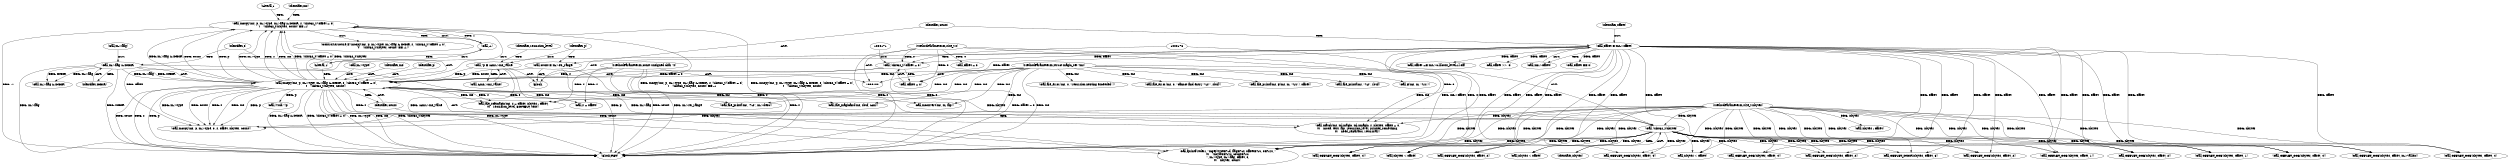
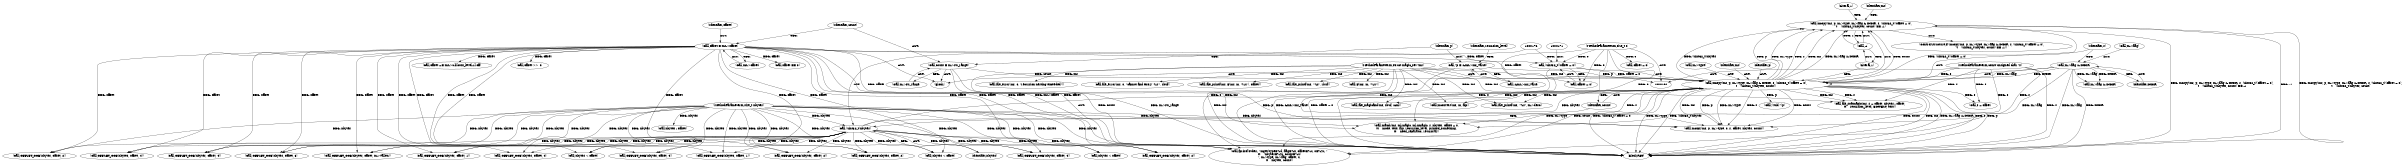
  digraph {
    n1 [label="(Call,mcopy(ms, p, m->type, m->flag & INDIR, s, (uint32_t)(offset + o),\n\t    (uint32_t)nbytes, count) == -1)"]
    n2 [label="(Call,-1)"]
    n3 [label="(ControlStructure,if (mcopy(ms, p, m->type, m->flag & INDIR, s, (uint32_t)(offset + o),\n\t    (uint32_t)nbytes, count) == -1))"]
    n4 [label="(Block,RET)"]
    n5 [label="(Literal,1)"]
    n6 [label="(Call,mcopy(ms, p, m->type, m->flag & INDIR, s, (uint32_t)(offset + o),\n\t    (uint32_t)nbytes, count))"]
    n7 [label="(Call,(void *)p)"]
    n8 [label="(Call,file_softmagic(ms, s + offset, nbytes - offset,\n\t\t    recursion_level, BINTEST, text))"]
    n9 [label="(Call,fprintf(stderr, \"mget(type=%d, flag=%x, offset=%u, o=%zu, \"\n\t\t    \"nbytes=%zu, count=%u)\n\", m->type, m->flag, offset, o,\n\t\t    nbytes, count))"]
    n10 [label="(Call,match(ms, ml.magic, ml.nmagic, s, nbytes, offset + o,\n\t\t    mode, text, flip, recursion_level, printed_something,\n\t\t    need_separator, returnval))"]
    n11 [label="(Call,file_printf(ms, \"%s\", m->desc))"]
    n12 [label="(Call,mcopy(ms, p, m->type, 0, s, offset, nbytes, count))"]
    n13 [label="(Identifier,count)"]
    n14 [label="(Call,file_magicfind(ms, sbuf, &ml))"]
    n15 [label="(Call,s + offset)"]
    n16 [label="(Call,mconvert(ms, m, flip))"]
    n17 [label="(Call,(uint32_t)nbytes)"]
    n18 [label="(MethodParameterIn,struct magic_set *ms)"]
    n19 [label="(Call,file_error(ms, 0, \"recursion nesting exceeded\"))"]
    n20 [label="(Call,file_error(ms, 0, \"cannot find entry `%s'\", sbuf))"]
    n21 [label="(Call,file_printf(ms, F(ms, m, \"%u\"), offset))"]
    n22 [label="(Call,file_printf(ms, \"%s\", rbuf))"]
    n23 [label="(Call,F(ms, m, \"%u\"))"]
    1000102
    n25 [label="(Call,*p = &ms->ms_value)"]
    n26 [label="(Block,)"]
    n27 [label="(Call,&ms->ms_value)"]
    n28 [label="(Call,m->flag & INDIR)"]
    n29 [label="(Call,m->flag & INDIR)"]
    n30 [label="(Identifier,INDIR)"]
    n31 [label="(MethodParameterIn,const unsigned char *s)"]
    n32 [label="(Call,(uint32_t)(offset + o))"]
    n33 [label="(Call,offset + o)"]
    n34 [label="(Call,offset = ms->offset)"]
    n35 [label="(Call,OFFSET_OOB(nbytes, offset, 2))"]
    n36 [label="(Call,OFFSET_OOB(nbytes, offset, 2))"]
    n37 [label="(Call,offset += ms->c.li[cont_level-1].off)"]
    n38 [label="(Call,OFFSET_OOB(nbytes, offset, 4))"]
    n39 [label="(Call,OFFSET_OOB(nbytes, offset, 2))"]
    n40 [label="(Call,OFFSET_OOB(nbytes, offset, 4))"]
    n41 [label="(Call,offset >>  0)"]
-   n42 [label="(Call,OFFSET_INDIR(nbytes, offset, 8))"]
+   n42 [label="(Call,OFFSET_OOB(nbytes, offset, 8))"]
    n43 [label="(Call,OFFSET_OOB(nbytes, offset, 1))"]
    n44 [label="(Call,OFFSET_OOB(nbytes, offset, 4))"]
    n45 [label="(Call,OFFSET_OOB(nbytes, offset, m->vallen))"]
    n46 [label="(Call,OFFSET_OOB(nbytes, offset, 4))"]
    n47 [label="(Call,nbytes < offset)"]
    n48 [label="(Call,OFFSET_OOB(nbytes, offset, 4))"]
    n49 [label="(Call,OFFSET_OOB(nbytes, offset, 1))"]
    n50 [label="(Call,ms->offset)"]
    n51 [label="(Call,nbytes < offset)"]
    n52 [label="(Call,offset == 0)"]
    n53 [label="(Call,OFFSET_OOB(nbytes, offset, 2))"]
    n54 [label="(MethodParameterIn,size_t o)"]
    n55 [label="(Call,offset + o)"]
    n56 [label="(Call,nbytes < offset)"]
    n57 [label="(Identifier,nbytes)"]
    n58 [label="(MethodParameterIn,size_t nbytes)"]
    n59 [label="(Call,nbytes - offset)"]
    n60 [label="(Call,count = m->str_range)"]
+   n61 [label="(Call,m->str_range)"]
    n62 [label="(Call,m->type)"]
    n63 [label="(Identifier,p)"]
    n64 [label="(Call,m->flag)"]
    n65 [label="(Identifier,ms)"]
    n66 [label="(Identifier,p)"]
    n67 [label="(Literal,1)"]
    n68 [label="(Identifier,recursion_level)"]
    n69 [label="(Identifier,ms)"]
    n70 [label="(Identifier,count)"]
    n71 [label="(Identifier,offset)"]
    n72 [label="(Identifier,s)"]
    1000171
    1000176
    n1 -> n2 [label="CFG: "]
    n1 -> n3 [label="AST: "]
    n1 -> n4 [label="DDG: mcopy(ms, p, m->type, m->flag & INDIR, s, (uint32_t)(offset + o),\n\t    (uint32_t)nbytes, count) == -1"]
    n1 -> n4 [label="DDG: -1"]
    n1 -> n4 [label="DDG: mcopy(ms, p, m->type, m->flag & INDIR, s, (uint32_t)(offset + o),\n\t    (uint32_t)nbytes, count)"]
    n2 -> n1 [label="AST: "]
    n2 -> n1 [label="DDG: 1"]
    n2 -> n5 [label="CFG: "]
    n5 -> n2 [label="AST: "]
    n5 -> n6 [label="CFG: "]
    n6 -> n1 [label="AST: "]
    n6 -> n1 [label="DDG: count"]
    n6 -> n1 [label="DDG: (uint32_t)(offset + o)"]
    n6 -> n1 [label="DDG: (uint32_t)nbytes"]
    n6 -> n1 [label="DDG: p"]
    n6 -> n1 [label="DDG: m->type"]
    n6 -> n1 [label="DDG: s"]
    n6 -> n1 [label="DDG: ms"]
    n6 -> n1 [label="DDG: m->flag & INDIR"]
    n6 -> n4 [label="DDG: count"]
    n6 -> n4 [label="DDG: ms"]
    n6 -> n4 [label="DDG: m->flag & INDIR"]
    n6 -> n4 [label="DDG: s"]
    n6 -> n4 [label="DDG: p"]
    n6 -> n4 [label="DDG: (uint32_t)(offset + o)"]
    n6 -> n4 [label="DDG: m->type"]
    n6 -> n4 [label="DDG: (uint32_t)nbytes"]
    n6 -> n7 [label="DDG: p"]
    n6 -> n8 [label="DDG: ms"]
    n6 -> n8 [label="DDG: s"]
    n6 -> n9 [label="DDG: m->type"]
    n6 -> n9 [label="DDG: count"]
    n6 -> n10 [label="DDG: s"]
    n6 -> n11 [label="DDG: ms"]
    n6 -> n12 [label="DDG: ms"]
    n6 -> n12 [label="DDG: p"]
    n6 -> n12 [label="DDG: m->type"]
    n6 -> n12 [label="DDG: s"]
    n6 -> n12 [label="DDG: count"]
    n6 -> n13 [label="CFG: "]
    n6 -> n14 [label="DDG: ms"]
    n6 -> n15 [label="DDG: s"]
    n6 -> n16 [label="DDG: ms"]
    n13 -> n6 [label="AST: "]
    n13 -> n17 [label="CFG: "]
    n17 -> n4 [label="DDG: nbytes"]
    n17 -> n6 [label="AST: "]
    n17 -> n6 [label="DDG: nbytes"]
    n17 -> n9 [label="DDG: nbytes"]
    n17 -> n35 [label="DDG: nbytes"]
    n17 -> n36 [label="DDG: nbytes"]
    n17 -> n38 [label="DDG: nbytes"]
    n17 -> n39 [label="DDG: nbytes"]
    n17 -> n40 [label="DDG: nbytes"]
    n17 -> n42 [label="DDG: nbytes"]
    n17 -> n43 [label="DDG: nbytes"]
    n17 -> n44 [label="DDG: nbytes"]
    n17 -> n45 [label="DDG: nbytes"]
    n17 -> n46 [label="DDG: nbytes"]
    n17 -> n47 [label="DDG: nbytes"]
    n17 -> n48 [label="DDG: nbytes"]
    n17 -> n49 [label="DDG: nbytes"]
    n17 -> n51 [label="DDG: nbytes"]
    n17 -> n53 [label="DDG: nbytes"]
    n17 -> n56 [label="DDG: nbytes"]
    n17 -> n57 [label="CFG: "]
    n18 -> n4 [label="DDG: ms"]
    n18 -> n6 [label="DDG: ms"]
    n18 -> n8 [label="DDG: ms"]
    n18 -> n10 [label="DDG: ms"]
    n18 -> n11 [label="DDG: ms"]
    n18 -> n12 [label="DDG: ms"]
    n18 -> n14 [label="DDG: ms"]
    n18 -> n16 [label="DDG: ms"]
    n18 -> n19 [label="DDG: ms"]
    n18 -> n20 [label="DDG: ms"]
    n18 -> n21 [label="DDG: ms"]
    n18 -> n22 [label="DDG: ms"]
    n18 -> n23 [label="DDG: ms"]
    n18 -> 1000102 [label="AST: "]
    n25 -> n4 [label="DDG: &ms->ms_value"]
    n25 -> n4 [label="DDG: p"]
    n25 -> n6 [label="DDG: p"]
    n25 -> n26 [label="AST: "]
    n25 -> n27 [label="CFG: "]
    n27 -> n25 [label="AST: "]
    n28 -> n4 [label="DDG: INDIR"]
    n28 -> n4 [label="DDG: m->flag"]
    n28 -> n6 [label="AST: "]
    n28 -> n6 [label="DDG: m->flag"]
    n28 -> n6 [label="DDG: INDIR"]
    n28 -> n9 [label="DDG: m->flag"]
    n28 -> n29 [label="DDG: m->flag"]
    n28 -> n29 [label="DDG: INDIR"]
    n28 -> n30 [label="CFG: "]
    n30 -> n28 [label="AST: "]
    n31 -> n4 [label="DDG: s"]
    n31 -> n6 [label="DDG: s"]
    n31 -> n8 [label="DDG: s"]
    n31 -> n10 [label="DDG: s"]
    n31 -> n12 [label="DDG: s"]
    n31 -> n15 [label="DDG: s"]
    n31 -> 1000102 [label="AST: "]
    n32 -> n4 [label="DDG: offset + o"]
    n32 -> n6 [label="AST: "]
    n32 -> n6 [label="DDG: offset + o"]
    n32 -> n33 [label="CFG: "]
    n33 -> n32 [label="AST: "]
    n34 -> n4 [label="DDG: ms->offset"]
    n34 -> n4 [label="DDG: offset"]
    n34 -> n9 [label="DDG: offset"]
    n34 -> n12 [label="DDG: offset"]
    n34 -> n26 [label="AST: "]
    n34 -> n32 [label="DDG: offset"]
    n34 -> n33 [label="DDG: offset"]
    n34 -> n35 [label="DDG: offset"]
    n34 -> n36 [label="DDG: offset"]
    n34 -> n37 [label="DDG: offset"]
    n34 -> n38 [label="DDG: offset"]
    n34 -> n39 [label="DDG: offset"]
    n34 -> n40 [label="DDG: offset"]
    n34 -> n41 [label="DDG: offset"]
    n34 -> n42 [label="DDG: offset"]
    n34 -> n43 [label="DDG: offset"]
    n34 -> n44 [label="DDG: offset"]
    n34 -> n45 [label="DDG: offset"]
    n34 -> n46 [label="DDG: offset"]
    n34 -> n47 [label="DDG: offset"]
    n34 -> n48 [label="DDG: offset"]
    n34 -> n49 [label="DDG: offset"]
    n34 -> n50 [label="CFG: "]
    n34 -> n51 [label="DDG: offset"]
    n34 -> n52 [label="DDG: offset"]
    n34 -> n53 [label="DDG: offset"]
    n50 -> n34 [label="AST: "]
    n54 -> n4 [label="DDG: o"]
    n54 -> n9 [label="DDG: o"]
    n54 -> n10 [label="DDG: o"]
    n54 -> 1000102 [label="AST: "]
    n54 -> n32 [label="DDG: o"]
    n54 -> n33 [label="DDG: o"]
    n54 -> n55 [label="DDG: o"]
    n57 -> n17 [label="AST: "]
    n58 -> n4 [label="DDG: nbytes"]
    n58 -> n9 [label="DDG: nbytes"]
    n58 -> n10 [label="DDG: nbytes"]
    n58 -> n12 [label="DDG: nbytes"]
    n58 -> n17 [label="DDG: nbytes"]
    n58 -> n35 [label="DDG: nbytes"]
    n58 -> n36 [label="DDG: nbytes"]
    n58 -> n38 [label="DDG: nbytes"]
    n58 -> n39 [label="DDG: nbytes"]
    n58 -> n40 [label="DDG: nbytes"]
    n58 -> n42 [label="DDG: nbytes"]
    n58 -> n43 [label="DDG: nbytes"]
    n58 -> n44 [label="DDG: nbytes"]
    n58 -> n45 [label="DDG: nbytes"]
    n58 -> n46 [label="DDG: nbytes"]
    n58 -> n47 [label="DDG: nbytes"]
    n58 -> n48 [label="DDG: nbytes"]
    n58 -> n49 [label="DDG: nbytes"]
    n58 -> n51 [label="DDG: nbytes"]
    n58 -> n53 [label="DDG: nbytes"]
    n58 -> n56 [label="DDG: nbytes"]
    n58 -> n59 [label="DDG: nbytes"]
    n60 -> n4 [label="DDG: count"]
    n60 -> n4 [label="DDG: m->str_range"]
    n60 -> n6 [label="DDG: count"]
    n60 -> n26 [label="AST: "]
+   n60 -> n61 [label="CFG: "]
+   n61 -> n60 [label="AST: "]
    n62 -> n6 [label="AST: "]
    n63 -> n25 [label="AST: "]
    n63 -> n60 [label="CFG: "]
    n64 -> n28 [label="AST: "]
    n65 -> n6 [label="AST: "]
    n66 -> n6 [label="AST: "]
    n67 -> n1 [label="CFG: "]
    n68 -> n25 [label="CFG: "]
    n69 -> n1 [label="CFG: "]
    n70 -> n34 [label="CFG: "]
    n70 -> n60 [label="AST: "]
    n71 -> n34 [label="AST: "]
    n72 -> n6 [label="AST: "]
    n72 -> n28 [label="CFG: "]
    1000171 -> n32 [label="AST: "]
    1000176 -> n17 [label="AST: "]
-   1000176 -> n32 [label="CFG: "]
+   1000176 -> n32 [label="DDG: "]
  }
